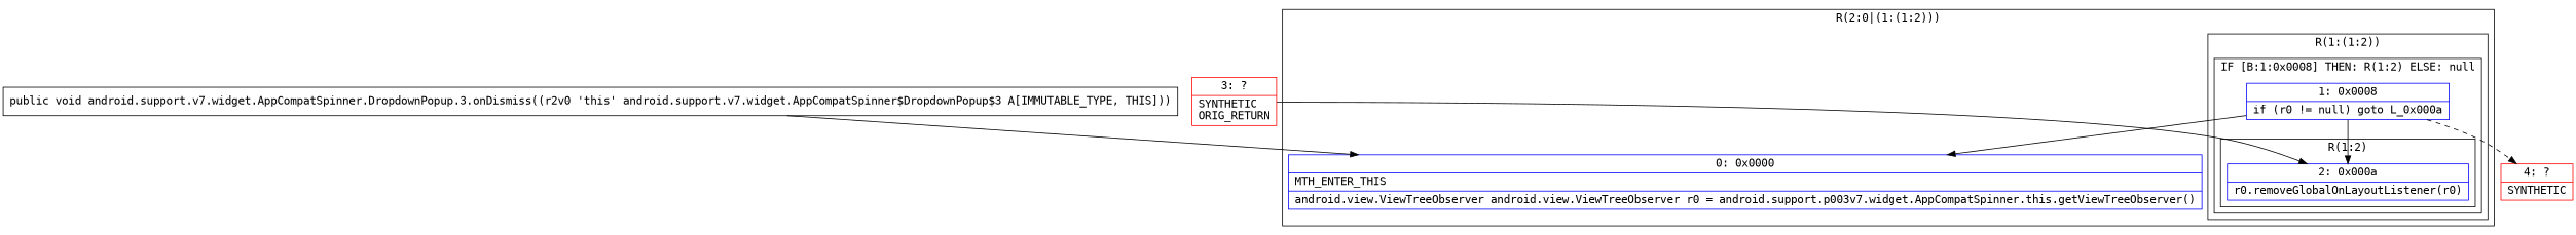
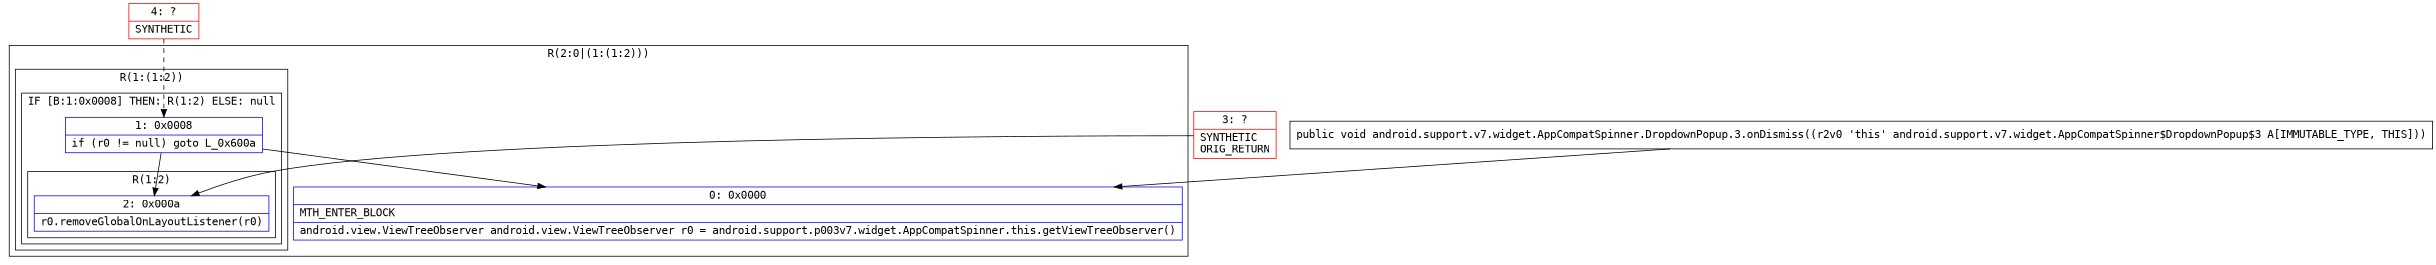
  digraph {
    fontname="DejaVu Sans Mono"
    node [color=blue fontname="DejaVu Sans Mono" shape=record]
    edge [fontname="DejaVu Sans Mono"]
    n1 [label="{2\:\ 0x000a|r0.removeGlobalOnLayoutListener(r0)\l}"]
-   n2 [label="{1\:\ 0x0008|if (r0 != null) goto L_0x000a\l}"]
-   n3 [label="{0\:\ 0x0000|MTH_ENTER_THIS\l|android.view.ViewTreeObserver android.view.ViewTreeObserver r0 = android.support.p003v7.widget.AppCompatSpinner.this.getViewTreeObserver()\l}"]
+   n2 [label="{1\:\ 0x0008|if (r0 != null) goto L_0x600a\l}"]
+   n3 [label="{0\:\ 0x0000|MTH_ENTER_BLOCK\l|android.view.ViewTreeObserver android.view.ViewTreeObserver r0 = android.support.p003v7.widget.AppCompatSpinner.this.getViewTreeObserver()\l}"]
    n4 [color=red label="{4\:\ ?|SYNTHETIC\l}"]
    n5 [color=red label="{3\:\ ?|SYNTHETIC\lORIG_RETURN\l}"]
    n6 [label="{public void android.support.v7.widget.AppCompatSpinner.DropdownPopup.3.onDismiss((r2v0 'this' android.support.v7.widget.AppCompatSpinner$DropdownPopup$3 A[IMMUTABLE_TYPE, THIS])) }" color=""]
    subgraph cluster_1 {
      label="R(2:0|(1:(1:2)))"
      n3
      subgraph cluster_2 {
        label="R(1:(1:2))"
        subgraph cluster_3 {
          label="IF [B:1:0x0008] THEN: R(1:2) ELSE: null"
          n2
          subgraph cluster_4 {
            label="R(1:2)"
            n1
          }
        }
      }
    }
    n2 -> n1
    n2 -> n3
-   n2 -> n4 [style=dashed]
+   n4 -> n2 [style=dashed]
    n5 -> n1
    n6 -> n3
  }
